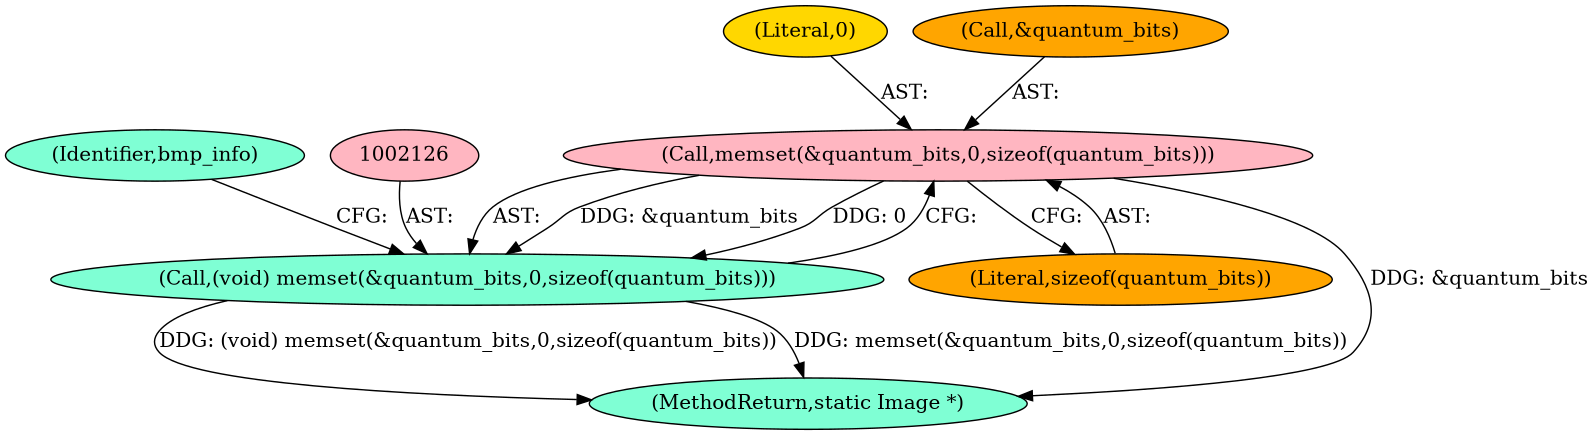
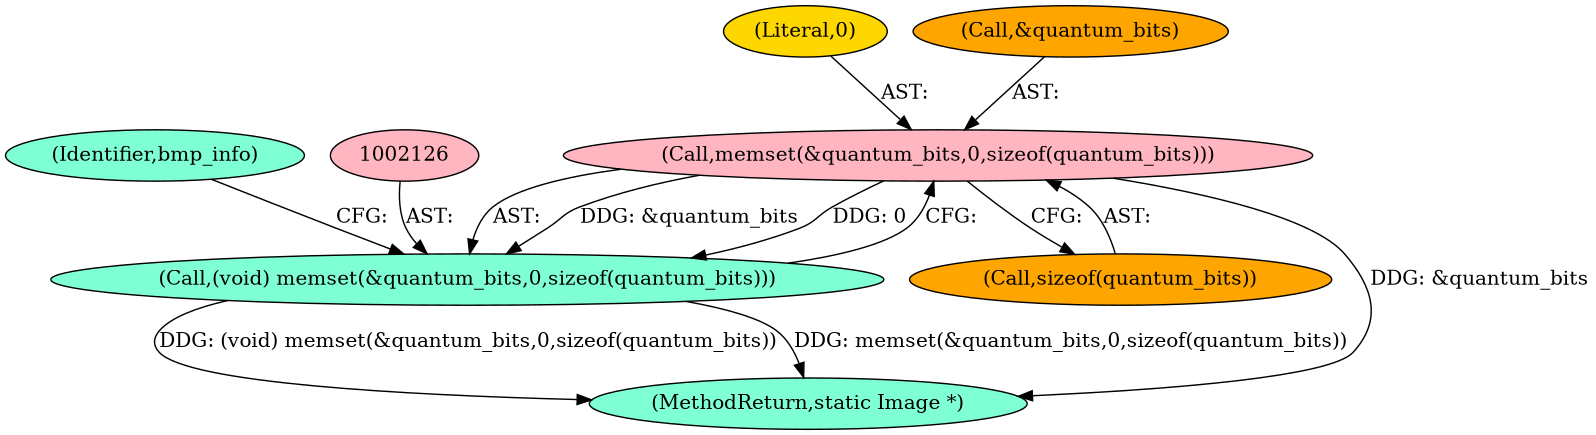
  digraph {
    node [fillcolor=aquamarine style=filled]
    n1 [fillcolor=lightpink label="(Call,memset(&quantum_bits,0,sizeof(quantum_bits)))"]
    n2 [label="(Call,(void) memset(&quantum_bits,0,sizeof(quantum_bits)))"]
-   n3 [fillcolor=orange label="(Literal,sizeof(quantum_bits))"]
+   n3 [fillcolor=orange label="(Call,sizeof(quantum_bits))"]
    n4 [label="(MethodReturn,static Image *)"]
    n5 [fillcolor=gold label="(Literal,0)"]
    n6 [fillcolor=orange label="(Call,&quantum_bits)"]
    n7 [label="(Identifier,bmp_info)"]
    1002126 [fillcolor=lightpink]
    n1 -> n2 [label="AST: "]
    n1 -> n2 [label="DDG: &quantum_bits"]
    n1 -> n2 [label="DDG: 0"]
    n1 -> n3 [label="CFG: "]
    n1 -> n4 [label="DDG: &quantum_bits"]
    n2 -> n1 [label="CFG: "]
    n2 -> n4 [label="DDG: (void) memset(&quantum_bits,0,sizeof(quantum_bits))"]
    n2 -> n4 [label="DDG: memset(&quantum_bits,0,sizeof(quantum_bits))"]
    n3 -> n1 [label="AST: "]
    n5 -> n1 [label="AST: "]
    n6 -> n1 [label="AST: "]
    n7 -> n2 [label="CFG: "]
    1002126 -> n2 [label="AST: "]
  }
